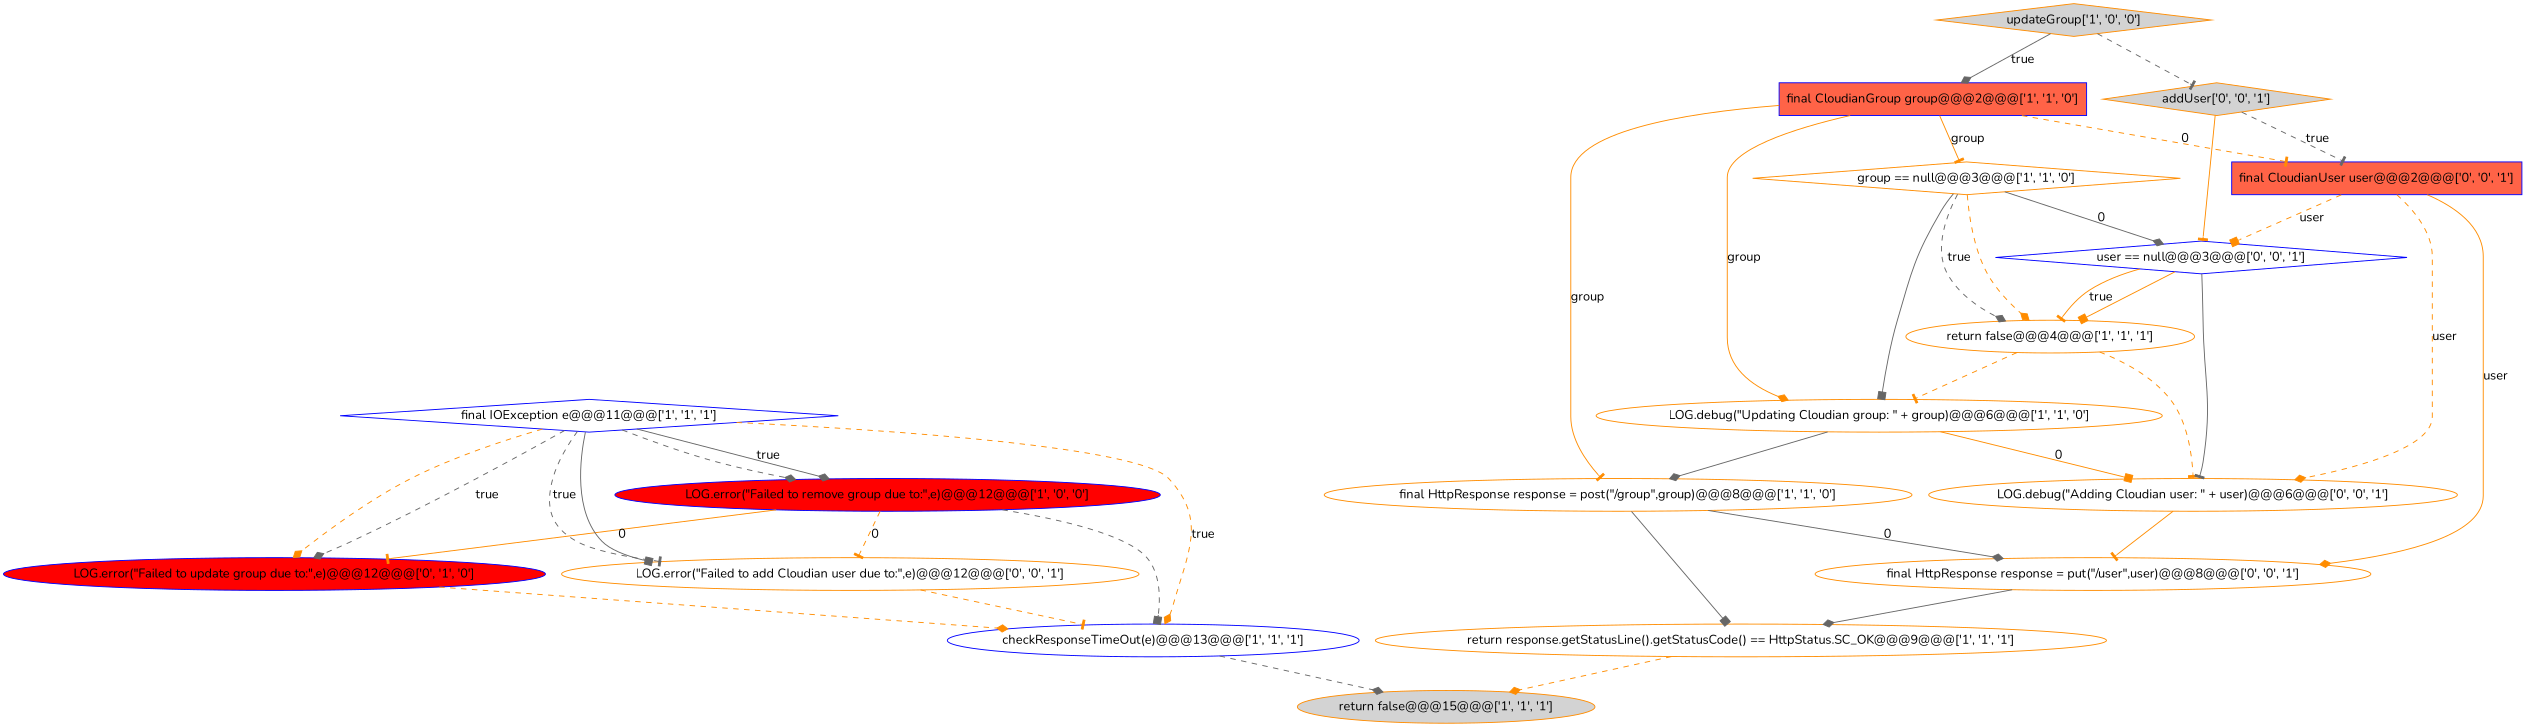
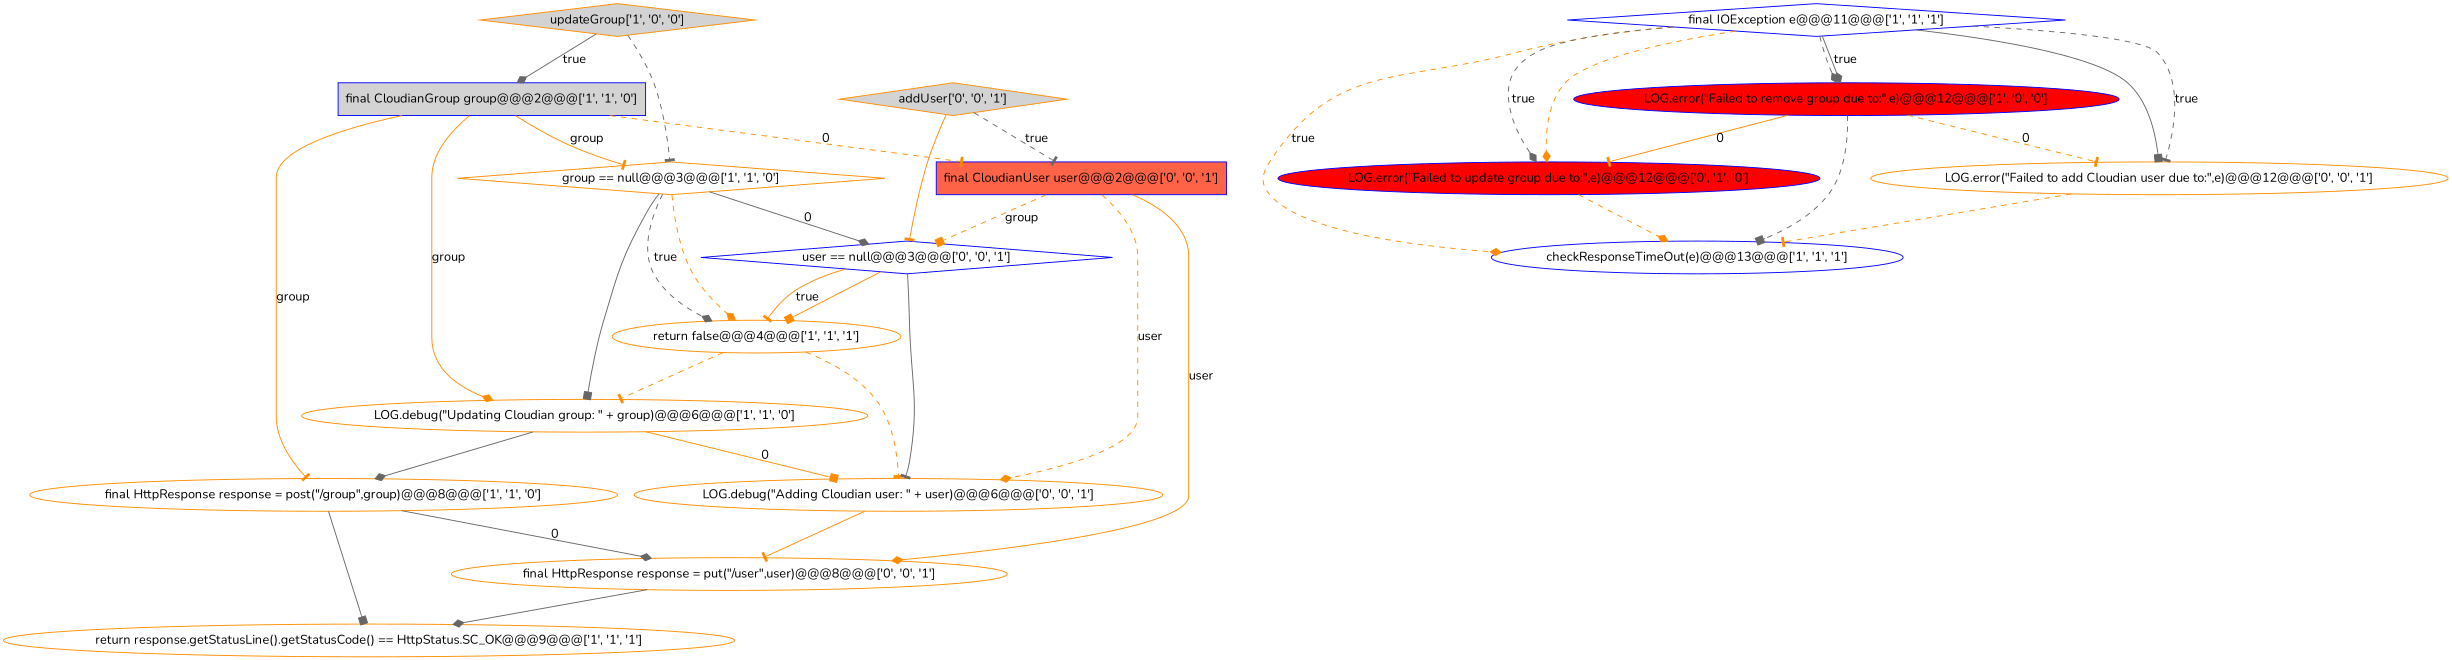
  digraph {
    fontname=Nunito
    node [color=darkorange fillcolor=white fontname=Nunito shape=ellipse style=filled]
    edge [arrowhead=diamond color=darkorange fontname=Nunito style=solid]
-   n1 [color=blue fillcolor=tomato label="final CloudianGroup group@@@2@@@['1', '1', '0']" shape=box]
+   n1 [color=blue fillcolor=lightgray label="final CloudianGroup group@@@2@@@['1', '1', '0']" shape=box]
    n2 [label="group == null@@@3@@@['1', '1', '0']" shape=diamond]
    n3 [label="LOG.debug(\"Updating Cloudian group: \" + group)@@@6@@@['1', '1', '0']"]
    n4 [label="final HttpResponse response = post(\"/group\",group)@@@8@@@['1', '1', '0']"]
    n5 [color=blue fillcolor=tomato label="final CloudianUser user@@@2@@@['0', '0', '1']" shape=box]
    n6 [label="return false@@@4@@@['1', '1', '1']"]
    n7 [color=blue label="user == null@@@3@@@['0', '0', '1']" shape=diamond]
    n8 [label="LOG.debug(\"Adding Cloudian user: \" + user)@@@6@@@['0', '0', '1']"]
    n9 [label="return response.getStatusLine().getStatusCode() == HttpStatus.SC_OK@@@9@@@['1', '1', '1']"]
    n10 [label="final HttpResponse response = put(\"/user\",user)@@@8@@@['0', '0', '1']"]
-   n11 [fillcolor=lightgray label="return false@@@15@@@['1', '1', '1']"]
    n12 [color=blue label="checkResponseTimeOut(e)@@@13@@@['1', '1', '1']"]
    n13 [color=blue fillcolor=red label="LOG.error(\"Failed to remove group due to:\",e)@@@12@@@['1', '0', '0']"]
    n14 [color=blue fillcolor=red label="LOG.error(\"Failed to update group due to:\",e)@@@12@@@['0', '1', '0']"]
    n15 [label="LOG.error(\"Failed to add Cloudian user due to:\",e)@@@12@@@['0', '0', '1']"]
    n16 [fillcolor=lightgray label="updateGroup['1', '0', '0']" shape=diamond]
    n17 [color=blue label="final IOException e@@@11@@@['1', '1', '1']" shape=diamond]
    n18 [fillcolor=lightgray label="addUser['0', '0', '1']" shape=diamond]
    n1 -> n2 [arrowhead=tee label=group]
    n1 -> n3 [label=group]
    n1 -> n4 [arrowhead=tee label=group]
    n1 -> n5 [arrowhead=tee label=0 style=dashed]
    n2 -> n3 [arrowhead=box color=gray40]
    n2 -> n6 [style=dashed]
    n2 -> n6 [color=gray40 label=true style=dashed]
    n2 -> n7 [color=gray40 label=0]
    n3 -> n4 [color=gray40]
    n3 -> n8 [arrowhead=box label=0]
    n4 -> n9 [arrowhead=box color=gray40]
    n4 -> n10 [color=gray40 label=0]
-   n5 -> n7 [arrowhead=box label=user style=dashed]
+   n5 -> n7 [arrowhead=box label=group style=dashed]
    n5 -> n8 [label=user style=dashed]
    n5 -> n10 [label=user]
    n6 -> n3 [arrowhead=tee style=dashed]
    n6 -> n8 [arrowhead=tee style=dashed]
    n7 -> n6 [arrowhead=box]
    n7 -> n6 [arrowhead=tee label=true]
    n7 -> n8 [arrowhead=tee color=gray40]
    n8 -> n10 [arrowhead=tee]
-   n9 -> n11 [style=dashed]
    n10 -> n9 [color=gray40]
-   n12 -> n11 [color=gray40 style=dashed]
    n13 -> n12 [arrowhead=box color=gray40 style=dashed]
    n13 -> n14 [arrowhead=tee label=0]
    n13 -> n15 [arrowhead=tee label=0 style=dashed]
    n14 -> n12 [style=dashed]
    n15 -> n12 [arrowhead=tee style=dashed]
    n16 -> n1 [color=gray40 label=true]
-   n16 -> n18 [arrowhead=tee color=gray40 style=dashed]
+   n16 -> n2 [arrowhead=tee color=gray40 style=dashed]
    n17 -> n12 [label=true style=dashed]
    n17 -> n13 [color=gray40 label=true]
    n17 -> n13 [color=gray40 style=dashed]
    n17 -> n14 [color=gray40 label=true style=dashed]
    n17 -> n14 [style=dashed]
    n17 -> n15 [arrowhead=tee color=gray40 label=true style=dashed]
    n17 -> n15 [arrowhead=box color=gray40]
    n18 -> n5 [arrowhead=tee color=gray40 label=true style=dashed]
    n18 -> n7 [arrowhead=tee]
  }
